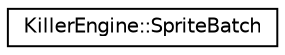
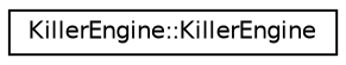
  digraph {
    rankdir=LR
-   n1 [color=black fillcolor=white fontname=Helvetica fontsize=10 height=0.2 label="KillerEngine::SpriteBatch" shape=record style=filled width=0.4]
+   n1 [color=black fillcolor=white fontname=Helvetica fontsize=10 height=0.2 label="KillerEngine::KillerEngine" shape=record style=filled width=0.4]
  }
